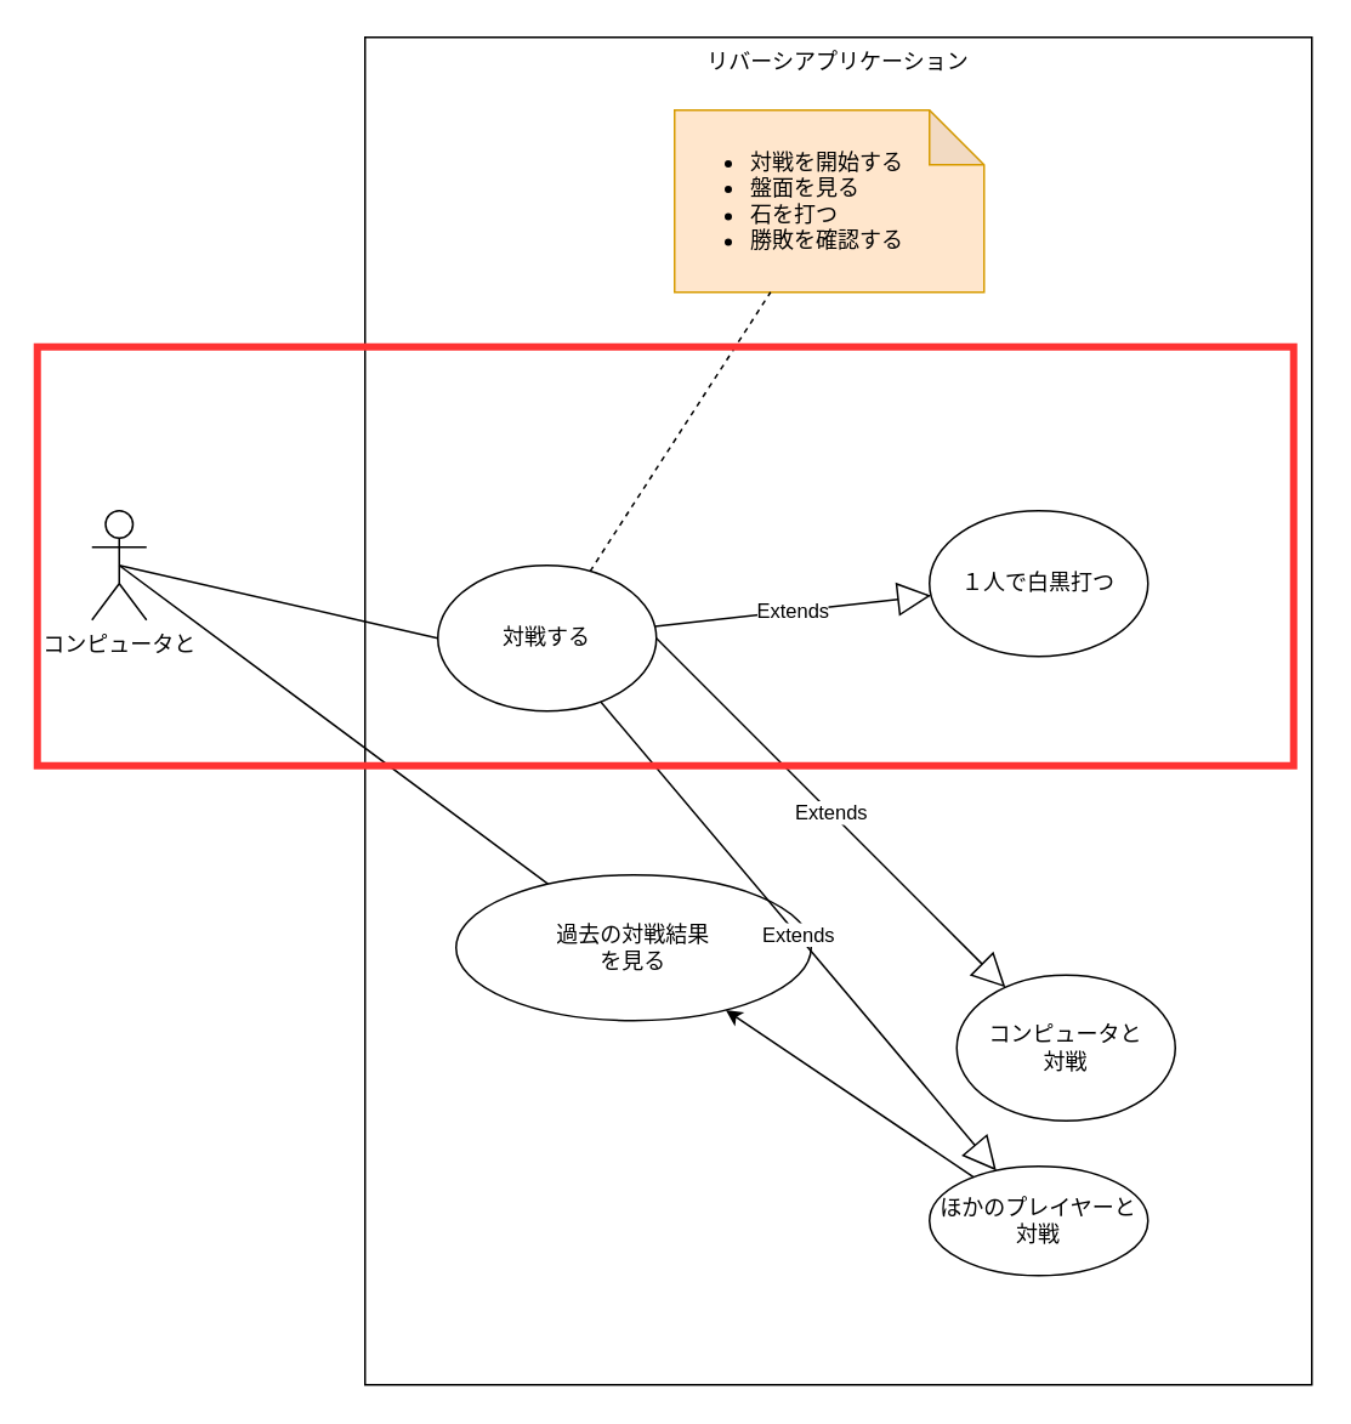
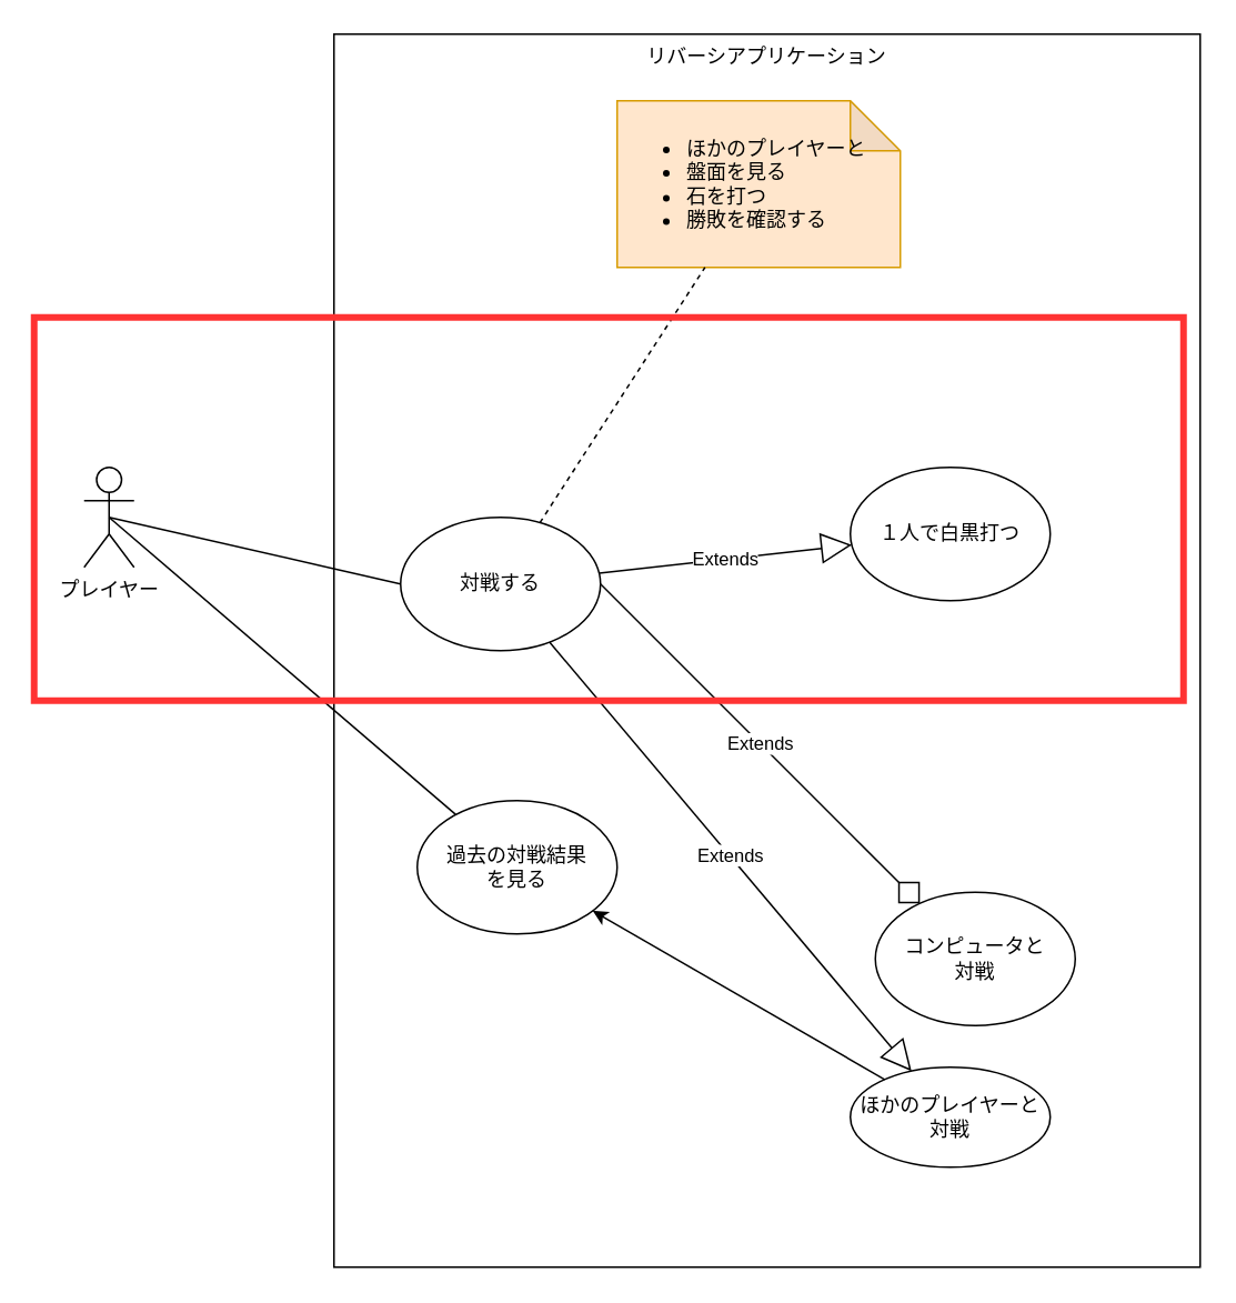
  <mxCell id="0" />
  <mxCell id="1" parent="0" />
  <mxCell id="2" value="リバーシアプリケーション" style="rounded=0;whiteSpace=wrap;html=1;fillColor=none;horizontal=1;verticalAlign=top;" vertex="1" parent="1"><mxGeometry x="200" y="20" width="520" height="740" as="geometry" /></mxCell>
- <mxCell id="3" value="コンピュータと" style="shape=umlActor;verticalLabelPosition=bottom;verticalAlign=top;html=1;outlineConnect=0;fillColor=none;" vertex="1" parent="1"><mxGeometry x="50" y="280" width="30" height="60" as="geometry" /></mxCell>
- <mxCell id="4" value="&lt;ul&gt;&lt;li&gt;対戦を開始する&lt;/li&gt;&lt;li&gt;盤面を見る&lt;/li&gt;&lt;li&gt;石を打つ&lt;/li&gt;&lt;li&gt;勝敗を確認する&lt;/li&gt;&lt;/ul&gt;" style="shape=note;whiteSpace=wrap;html=1;backgroundOutline=1;darkOpacity=0.05;fillColor=#ffe6cc;strokeColor=#d79b00;align=left;" vertex="1" parent="1"><mxGeometry x="370" y="60" width="170" height="100" as="geometry" /></mxCell>
+ <mxCell id="3" value="プレイヤー" style="shape=umlActor;verticalLabelPosition=bottom;verticalAlign=top;html=1;outlineConnect=0;fillColor=none;" vertex="1" parent="1"><mxGeometry x="50" y="280" width="30" height="60" as="geometry" /></mxCell>
+ <mxCell id="4" value="&lt;ul&gt;&lt;li&gt;ほかのプレイヤーと&lt;/li&gt;&lt;li&gt;盤面を見る&lt;/li&gt;&lt;li&gt;石を打つ&lt;/li&gt;&lt;li&gt;勝敗を確認する&lt;/li&gt;&lt;/ul&gt;" style="shape=note;whiteSpace=wrap;html=1;backgroundOutline=1;darkOpacity=0.05;fillColor=#ffe6cc;strokeColor=#d79b00;align=left;" vertex="1" parent="1"><mxGeometry x="370" y="60" width="170" height="100" as="geometry" /></mxCell>
  <mxCell id="5" value="" style="endArrow=none;dashed=1;html=1;" edge="1" parent="1" source="6" target="4"><mxGeometry width="50" height="50" relative="1" as="geometry"><mxPoint x="320" y="380" as="sourcePoint" /><mxPoint x="370" y="330" as="targetPoint" /></mxGeometry></mxCell>
  <mxCell id="6" value="対戦する" style="ellipse;whiteSpace=wrap;html=1;fillColor=none;" vertex="1" parent="1"><mxGeometry x="240" y="310" width="120" height="80" as="geometry" /></mxCell>
  <mxCell id="7" value="" style="endArrow=none;html=1;entryX=0;entryY=0.5;entryDx=0;entryDy=0;exitX=0.5;exitY=0.5;exitDx=0;exitDy=0;exitPerimeter=0;" edge="1" parent="1" source="3" target="6"><mxGeometry width="50" height="50" relative="1" as="geometry"><mxPoint x="110" y="400" as="sourcePoint" /><mxPoint x="250" y="260" as="targetPoint" /></mxGeometry></mxCell>
- <mxCell id="8" value="過去の対戦結果&lt;br&gt;を見る" style="ellipse;whiteSpace=wrap;html=1;fillColor=none;align=center;" vertex="1" parent="1"><mxGeometry x="250" y="480" width="195" height="80" as="geometry" /></mxCell>
+ <mxCell id="8" value="過去の対戦結果&lt;br&gt;を見る" style="ellipse;whiteSpace=wrap;html=1;fillColor=none;align=center;" vertex="1" parent="1"><mxGeometry x="250" y="480" width="120" height="80" as="geometry" /></mxCell>
  <mxCell id="9" value="" style="endArrow=none;html=1;exitX=0.5;exitY=0.5;exitDx=0;exitDy=0;exitPerimeter=0;" edge="1" parent="1" source="3" target="8"><mxGeometry width="50" height="50" relative="1" as="geometry"><mxPoint x="75" y="320" as="sourcePoint" /><mxPoint x="250" y="260" as="targetPoint" /></mxGeometry></mxCell>
  <mxCell id="10" value="コンピュータと&lt;br&gt;対戦" style="ellipse;whiteSpace=wrap;html=1;fillColor=none;" vertex="1" parent="1"><mxGeometry x="525" y="535" width="120" height="80" as="geometry" /></mxCell>
- <mxCell id="11" value="Extends" style="endArrow=block;endSize=16;endFill=0;html=1;exitX=1;exitY=0.5;exitDx=0;exitDy=0;" edge="1" parent="1" source="6" target="10"><mxGeometry width="160" relative="1" as="geometry"><mxPoint x="350" y="330" as="sourcePoint" /><mxPoint x="510" y="330" as="targetPoint" /></mxGeometry></mxCell>
+ <mxCell id="11" value="Extends" style="endArrow=diamond;endSize=16;endFill=0;html=1;exitX=1;exitY=0.5;exitDx=0;exitDy=0;" edge="1" parent="1" source="6" target="10"><mxGeometry width="160" relative="1" as="geometry"><mxPoint x="350" y="330" as="sourcePoint" /><mxPoint x="510" y="330" as="targetPoint" /></mxGeometry></mxCell>
  <mxCell id="12" value="" style="edgeStyle=none;html=1;" edge="1" parent="1" source="13" target="8"><mxGeometry relative="1" as="geometry" /></mxCell>
  <mxCell id="13" value="ほかのプレイヤーと&lt;br&gt;対戦" style="ellipse;whiteSpace=wrap;html=1;fillColor=none;" vertex="1" parent="1"><mxGeometry x="510" y="640" width="120" height="60" as="geometry" /></mxCell>
  <mxCell id="14" value="Extends" style="endArrow=block;endSize=16;endFill=0;html=1;" edge="1" parent="1" source="6" target="13"><mxGeometry width="160" relative="1" as="geometry"><mxPoint x="370" y="360" as="sourcePoint" /><mxPoint x="440" y="360" as="targetPoint" /></mxGeometry></mxCell>
  <mxCell id="15" value="１人で白黒打つ" style="ellipse;whiteSpace=wrap;html=1;fillColor=none;" vertex="1" parent="1"><mxGeometry x="510" y="280" width="120" height="80" as="geometry" /></mxCell>
  <mxCell id="16" value="Extends" style="endArrow=block;endSize=16;endFill=0;html=1;" edge="1" parent="1" source="6" target="15"><mxGeometry width="160" relative="1" as="geometry"><mxPoint x="370" y="360" as="sourcePoint" /><mxPoint x="459.529" y="398.37" as="targetPoint" /></mxGeometry></mxCell>
  <mxCell id="17" value="" style="rounded=0;whiteSpace=wrap;html=1;fontSize=19;fillColor=none;strokeWidth=4;strokeColor=#FF3333;" vertex="1" parent="1"><mxGeometry x="20" y="190" width="690" height="230" as="geometry" /></mxCell>
